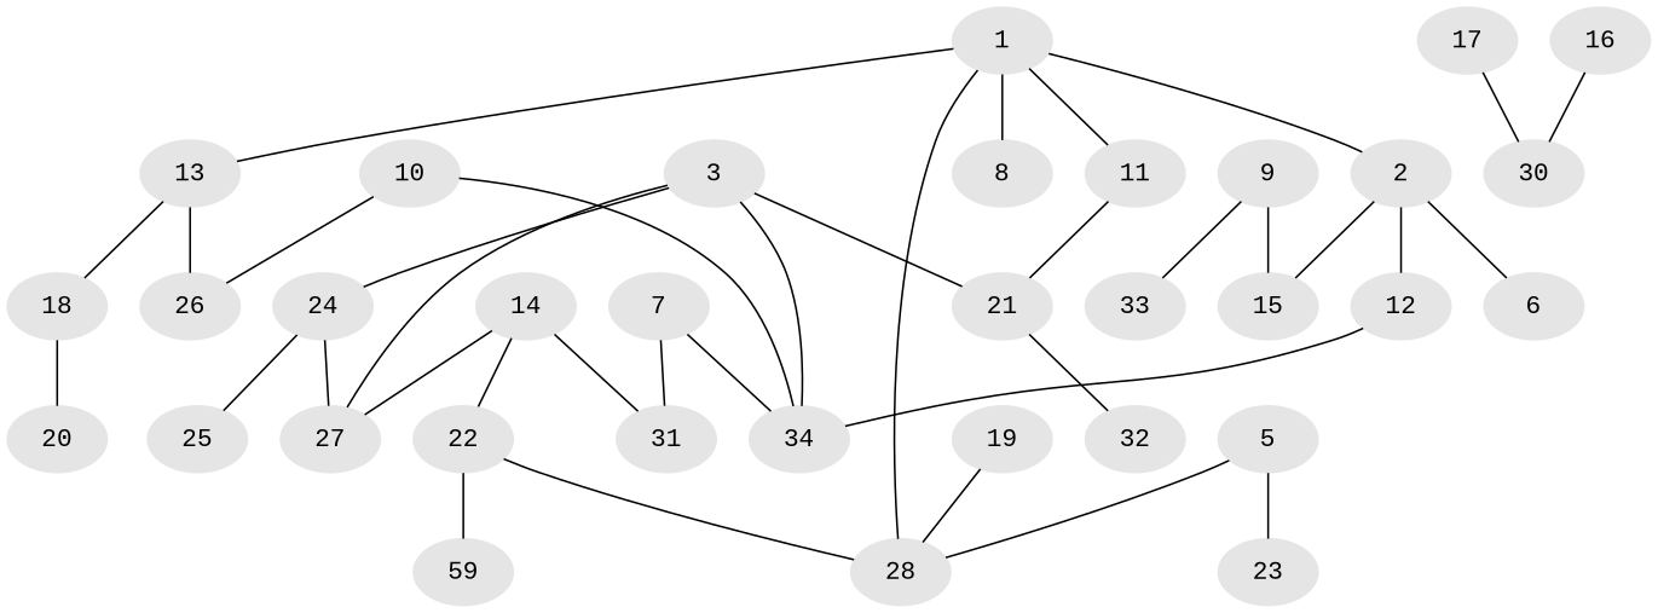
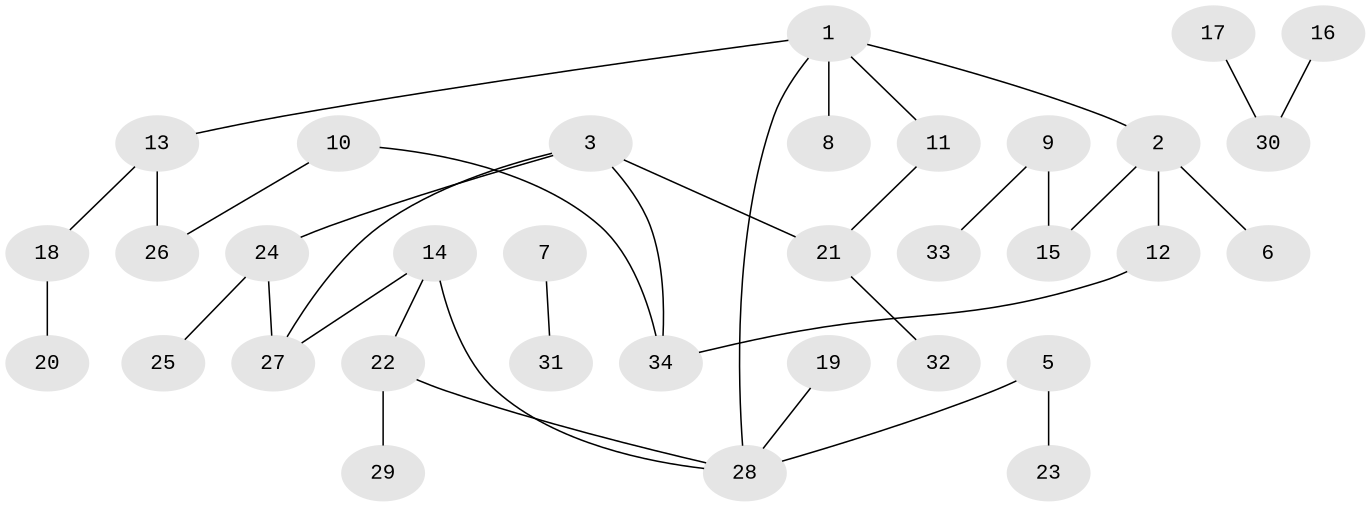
  graph {
    fontname="Liberation Mono"
    node [color=gray90 fontname="Liberation Mono" style=filled]
    edge [fontname="Liberation Mono" weight=1.0]
    1
    2
    8
    11
    13
    28
    6
    12
    15
    21
    18
    26
    34
    3
    24
    27
    32
    25
    14
    22
    17
    30
    5
    23
    7
    31
    20
    9
    33
    10
-   29 [label=59]
+   29
    16
    19
    1 -- 2
    1 -- 8
    1 -- 11
    1 -- 13
    1 -- 28
    2 -- 6
    2 -- 12
    2 -- 15
    11 -- 21
    13 -- 18
    13 -- 26
    12 -- 34
    21 -- 32
    18 -- 20
    3 -- 21
    3 -- 34
    3 -- 24
    3 -- 27
    24 -- 27
    24 -- 25
-   14 -- 31
+   14 -- 28
    14 -- 27
    14 -- 22
    22 -- 28
    22 -- 29
    17 -- 30
    5 -- 28
    5 -- 23
-   7 -- 34
    7 -- 31
    9 -- 15
    9 -- 33
    10 -- 26
    10 -- 34
    16 -- 30
    19 -- 28
  }
